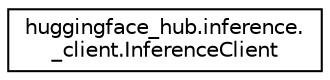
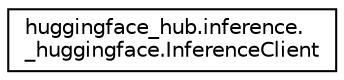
  digraph {
    rankdir=LR
-   n1 [color=black fillcolor=white fontname=Helvetica fontsize=10 height=0.2 label="huggingface_hub.inference.\l_client.InferenceClient" shape=record style=filled width=0.4]
+   n1 [color=black fillcolor=white fontname=Helvetica fontsize=10 height=0.2 label="huggingface_hub.inference.\l_huggingface.InferenceClient" shape=record style=filled width=0.4]
  }
